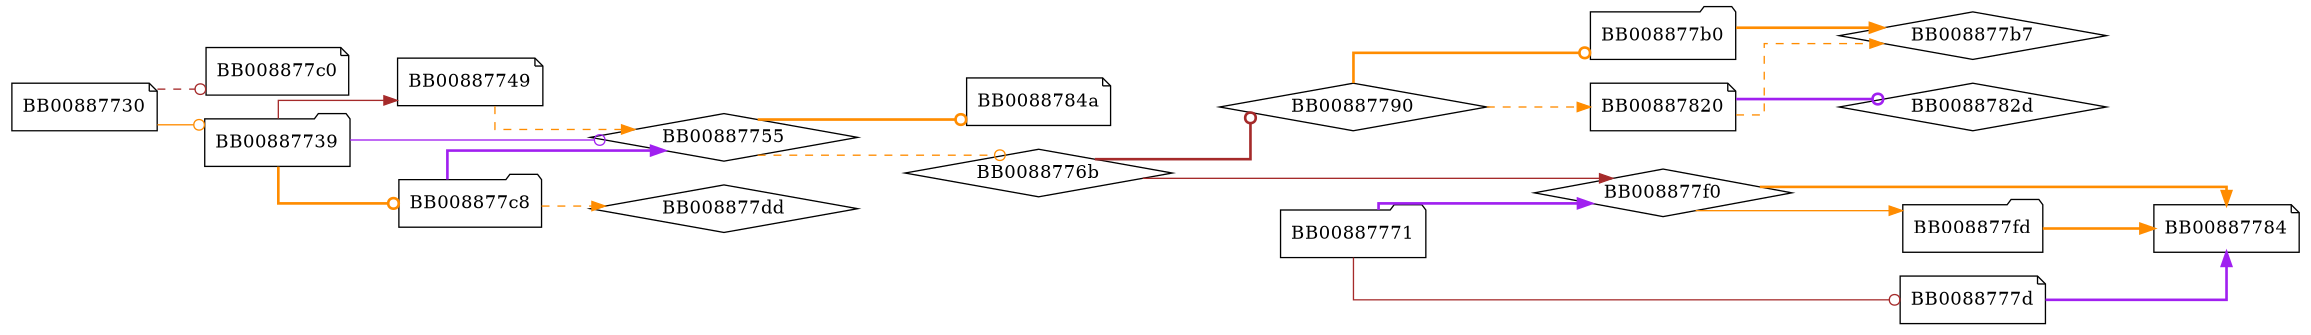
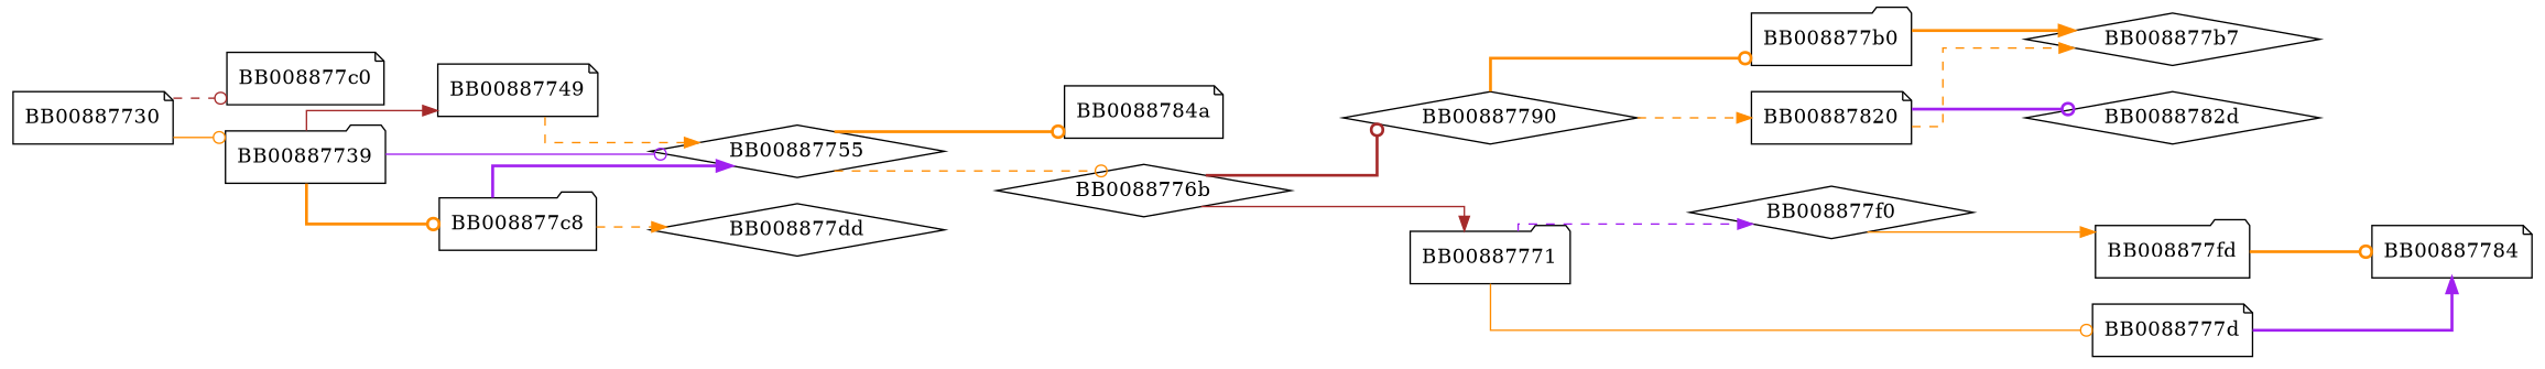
  digraph {
    rankdir=LR
    splines=ortho
    node [shape=note]
    edge [arrowhead=normal color=darkorange style=bold]
    BB00887730
    BB008877c0
    BB00887739 [shape=folder]
    BB008877c8 [shape=folder]
    BB00887749
    BB00887755 [shape=diamond]
    BB008877dd [shape=diamond]
    BB0088784a
    BB0088776b [shape=diamond]
    BB00887790 [shape=diamond]
    BB00887771 [shape=folder]
    BB00887820
    BB008877b0 [shape=folder]
    BB008877f0 [shape=diamond]
    BB0088777d
    BB008877b7 [shape=diamond]
    BB0088782d [shape=diamond]
    BB00887784
    BB008877fd [shape=folder]
    BB00887730 -> BB008877c0 [arrowhead=odot color=brown style=dashed]
    BB00887730 -> BB00887739 [arrowhead=odot style=solid]
    BB00887739 -> BB008877c8 [arrowhead=odot]
    BB00887739 -> BB00887749 [color=brown style=solid]
    BB00887739 -> BB00887755 [arrowhead=odot color=purple style=solid]
    BB008877c8 -> BB00887755 [color=purple]
    BB008877c8 -> BB008877dd [style=dashed]
    BB00887749 -> BB00887755 [style=dashed]
    BB00887755 -> BB0088784a [arrowhead=odot]
    BB00887755 -> BB0088776b [arrowhead=odot style=dashed]
    BB0088776b -> BB00887790 [arrowhead=odot color=brown]
-   BB0088776b -> BB008877f0 [color=brown style=solid]
+   BB0088776b -> BB00887771 [color=brown style=solid]
    BB00887790 -> BB00887820 [style=dashed]
    BB00887790 -> BB008877b0 [arrowhead=odot]
-   BB00887771 -> BB008877f0 [color=purple]
-   BB00887771 -> BB0088777d [arrowhead=odot color=brown style=solid]
+   BB00887771 -> BB008877f0 [color=purple style=dashed]
+   BB00887771 -> BB0088777d [arrowhead=odot style=solid]
    BB00887820 -> BB008877b7 [style=dashed]
    BB00887820 -> BB0088782d [arrowhead=odot color=purple]
    BB008877b0 -> BB008877b7
-   BB008877f0 -> BB00887784
    BB008877f0 -> BB008877fd [style=solid]
    BB0088777d -> BB00887784 [color=purple]
-   BB008877fd -> BB00887784
+   BB008877fd -> BB00887784 [arrowhead=odot]
  }
